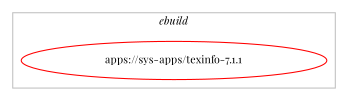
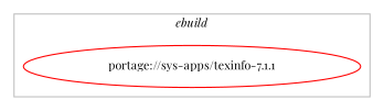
  digraph {
    compound=true
    concentrate=true
    fontname="Playfair Display"
    fontsize=10
    newrank=true
    rankdir=LR
    ranksep=1.5
-   n1 [color=red fontname="Playfair Display" fontsize=10 label="apps://sys-apps/texinfo-7.1.1" width=4]
+   n1 [color=red fontname="Playfair Display" fontsize=10 label="portage://sys-apps/texinfo-7.1.1" width=4]
    subgraph cluster_1 {
      color=gray
      label=<<i>ebuild</i>>
      n1
    }
    subgraph cluster_2 {
      color=gray
      label=<<i>dependencies</i>>
      subgraph cluster_3 {
        color=gray
        fillcolor="#eeeeee"
        label=<<i>compile</i>>
        style=filled
      }
      subgraph cluster_4 {
        color=gray
        fillcolor="#eeeeee"
        label=<<i>compile and run</i>>
        style=filled
      }
      subgraph cluster_5 {
        color=gray
        fillcolor="#eeeeee"
        label=<<i>run</i>>
        style=filled
      }
    }
    subgraph cluster_6 {
      color=gray
      label=<<i>candidates</i>>
      rank=same
    }
  }
